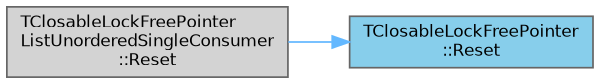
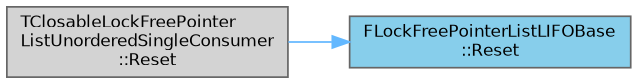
  digraph {
    rankdir=RL
    node [fontname=Helvetica fontsize=10 shape=box style=filled]
-   n1 [color=gray40 fillcolor=skyblue fontcolor=black height=0.2 label="TClosableLockFreePointer\l::Reset" width=0.4]
+   n1 [color=gray40 fillcolor=skyblue fontcolor=black height=0.2 label="FLockFreePointerListLIFOBase\l::Reset" width=0.4]
    n2 [color=grey40 fillcolor=lightgrey height=0.2 label="TClosableLockFreePointer\lListUnorderedSingleConsumer\l::Reset" width=0.4]
    n1 -> n2 [color=steelblue1 dir=back fontname=Helvetica fontsize=10 labelfontname=Helvetica labelfontsize=10 style=solid]
  }
